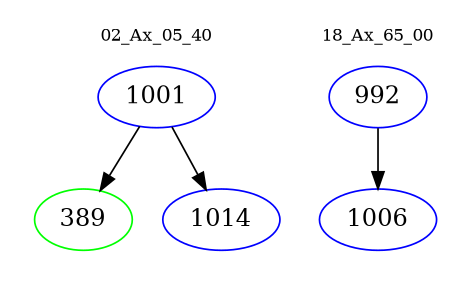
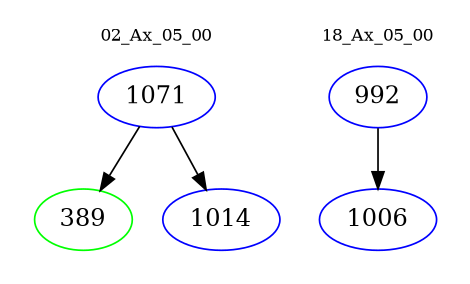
  digraph {
    node [color=blue]
    edge [color=black]
-   n1 [label=1001]
+   n1 [label=1071]
    n2 [color=green label=389]
    n3 [label=1014]
    n4 [label=992]
    n5 [label=1006]
    subgraph cluster_1 {
      color=white
      fontsize=10
-     label="02_Ax_05_40"
+     label="02_Ax_05_00"
      n1
      n2
      n3
    }
    subgraph cluster_2 {
      color=white
      fontsize=10
-     label="18_Ax_65_00"
+     label="18_Ax_05_00"
      n4
      n5
    }
    n1 -> n2
    n1 -> n3
    n4 -> n5
  }
